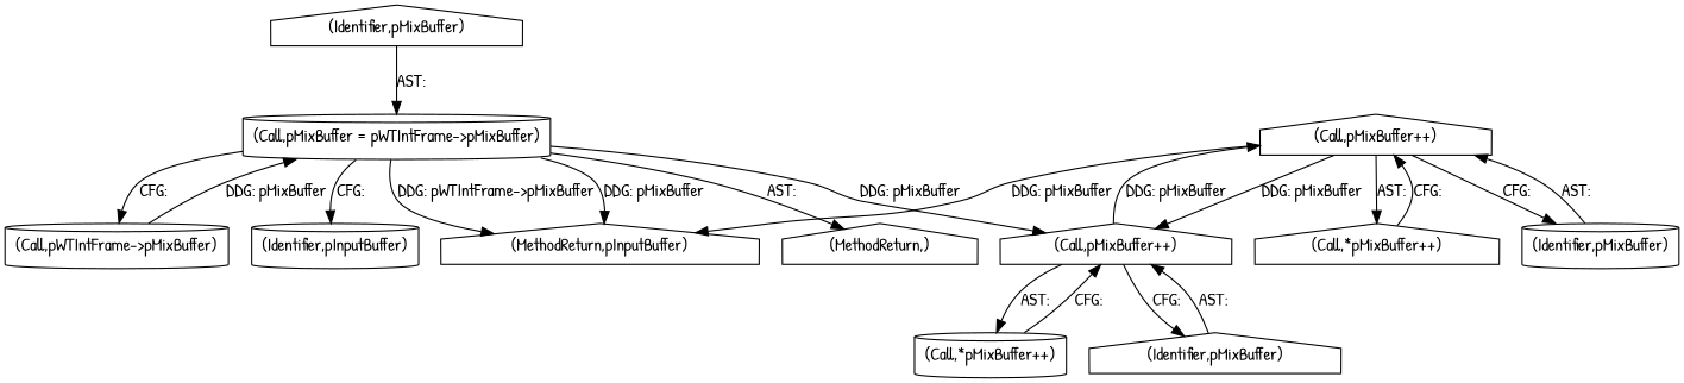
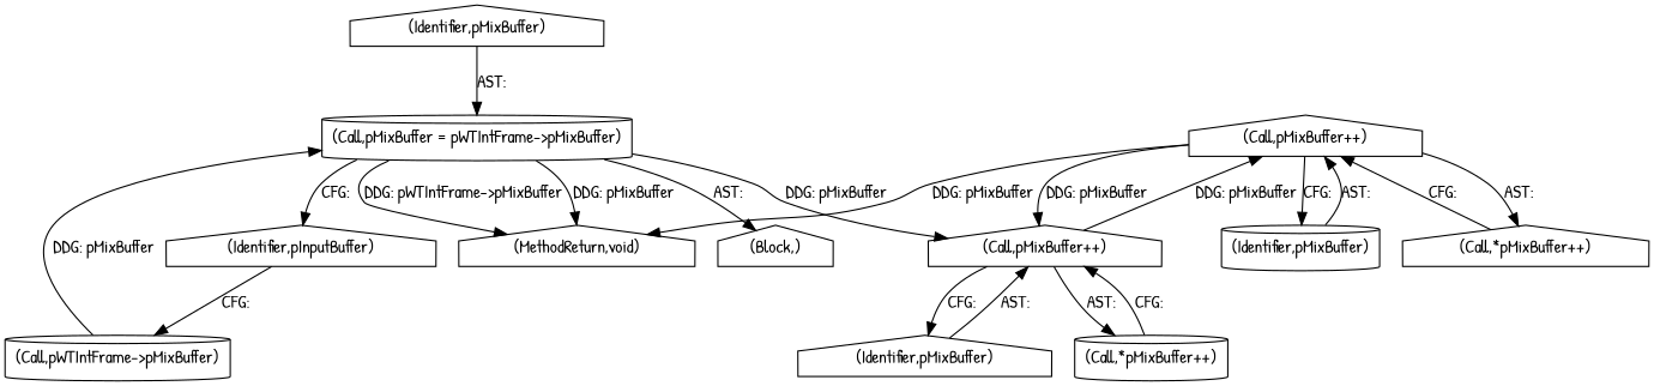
  digraph {
    fontname="Patrick Hand"
    node [fontname="Patrick Hand" shape=house]
    edge [fontname="Patrick Hand"]
    n1 [label="(Call,pMixBuffer++)"]
    n2 [label="(Call,pMixBuffer++)"]
    n3 [label="(Call,*pMixBuffer++)"]
-   n4 [label="(MethodReturn,pInputBuffer)"]
+   n4 [label="(MethodReturn,void)"]
    n5 [label="(Identifier,pMixBuffer)" shape=cylinder]
    n6 [label="(Call,*pMixBuffer++)" shape=cylinder]
    n7 [label="(Identifier,pMixBuffer)"]
    n8 [label="(Call,pMixBuffer = pWTIntFrame->pMixBuffer)" shape=cylinder]
-   n9 [label="(MethodReturn,)"]
+   n9 [label="(Block,)"]
    n10 [label="(Call,pWTIntFrame->pMixBuffer)" shape=cylinder]
-   n11 [label="(Identifier,pInputBuffer)" shape=cylinder]
+   n11 [label="(Identifier,pInputBuffer)"]
    n12 [label="(Identifier,pMixBuffer)"]
    n1 -> n2 [label="DDG: pMixBuffer"]
    n1 -> n3 [label="AST: "]
    n1 -> n4 [label="DDG: pMixBuffer"]
    n1 -> n5 [label="CFG: "]
    n2 -> n1 [label="DDG: pMixBuffer"]
    n2 -> n6 [label="AST: "]
    n2 -> n7 [label="CFG: "]
    n3 -> n1 [label="CFG: "]
    n5 -> n1 [label="AST: "]
    n6 -> n2 [label="CFG: "]
    n7 -> n2 [label="AST: "]
    n8 -> n2 [label="DDG: pMixBuffer"]
    n8 -> n4 [label="DDG: pWTIntFrame->pMixBuffer"]
    n8 -> n4 [label="DDG: pMixBuffer"]
    n8 -> n9 [label="AST: "]
-   n8 -> n10 [label="CFG: "]
+   n11 -> n10 [label="CFG: "]
    n8 -> n11 [label="CFG: "]
    n10 -> n8 [label="DDG: pMixBuffer"]
    n12 -> n8 [label="AST: "]
  }
